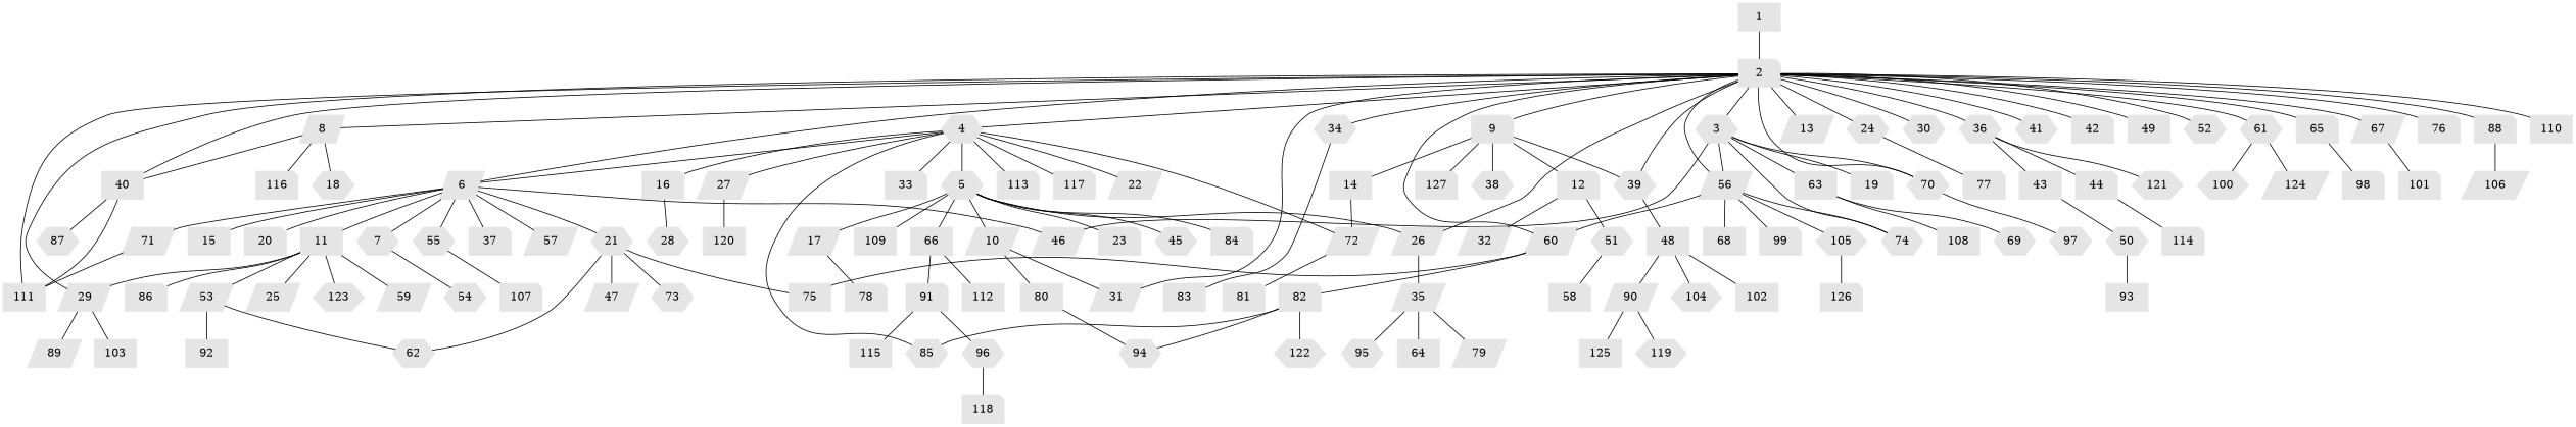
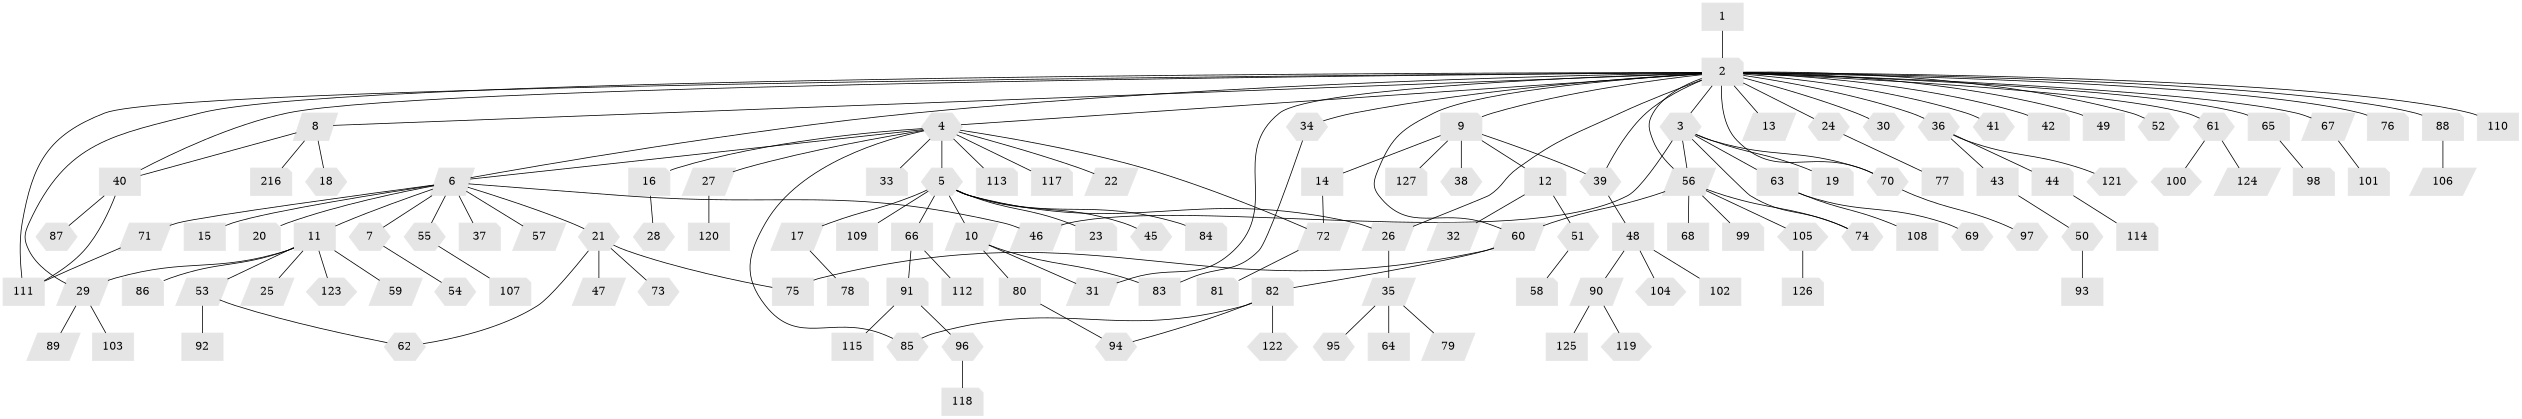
  graph {
    node [color=gray90 shape=hexagon style=filled]
    1 [shape=box]
    2 [shape=note]
    3
    4
    6 [shape=parallelogram]
    8 [shape=parallelogram]
    9 [shape=note]
    13 [shape=parallelogram]
    24
    26 [shape=parallelogram]
    29 [shape=parallelogram]
    30
    31 [shape=parallelogram]
    34
    36
    39
    40 [shape=box]
    41
    42 [shape=note]
    49 [shape=box]
    52
    56 [shape=parallelogram]
    60 [shape=parallelogram]
    61
    65 [shape=note]
    67 [shape=parallelogram]
    70
    76 [shape=note]
    88 [shape=note]
    110 [shape=box]
    111 [shape=box]
    19 [shape=note]
    46 [shape=parallelogram]
    63 [shape=box]
    74
    5
    16 [shape=note]
    22 [shape=parallelogram]
    27 [shape=parallelogram]
    33 [shape=note]
    72 [shape=parallelogram]
    85
    113 [shape=note]
    117 [shape=note]
    7
    11 [shape=box]
    15 [shape=box]
    20 [shape=note]
    21
    37 [shape=note]
    55
    57 [shape=parallelogram]
    71 [shape=parallelogram]
    18
-   116 [shape=note]
+   116 [shape=note label=216]
    14 [shape=box]
    12 [shape=note]
    38
    127 [shape=note]
    77 [shape=note]
    35 [shape=parallelogram]
    89 [shape=parallelogram]
    103 [shape=box]
    83 [shape=box]
    43 [shape=box]
    44 [shape=note]
    121
    48 [shape=box]
    87
    68 [shape=box]
    99 [shape=note]
    105
    75 [shape=box]
    82 [shape=note]
    100
    124 [shape=parallelogram]
    98 [shape=note]
    101 [shape=note]
    97
    106 [shape=parallelogram]
    69
    108 [shape=box]
    10 [shape=parallelogram]
    17 [shape=parallelogram]
    23 [shape=note]
    45
    66 [shape=box]
    84 [shape=note]
    109 [shape=box]
    28
    120 [shape=box]
    81 [shape=note]
    80 [shape=box]
    78 [shape=note]
    91 [shape=note]
    112 [shape=box]
    54
    25 [shape=parallelogram]
    53 [shape=parallelogram]
    59 [shape=parallelogram]
    86 [shape=note]
    123
    47 [shape=parallelogram]
    62
    73
    107 [shape=note]
    32 [shape=parallelogram]
    51
    94
    92 [shape=box]
    58 [shape=note]
    64 [shape=box]
    79 [shape=parallelogram]
    95
    50
    114 [shape=note]
    90 [shape=parallelogram]
    102 [shape=box]
    104
    93 [shape=box]
    119
    125 [shape=box]
    126 [shape=note]
    122
    96
    115 [shape=box]
    118 [shape=note]
    1 -- 2
    2 -- 3
    2 -- 4
    2 -- 6
    2 -- 8
    2 -- 9
    2 -- 13
    2 -- 24
    2 -- 26
    2 -- 29
    2 -- 30
    2 -- 31
    2 -- 34
    2 -- 36
    2 -- 39
    2 -- 40
    2 -- 41
    2 -- 42
    2 -- 49
    2 -- 52
    2 -- 56
    2 -- 60
    2 -- 61
    2 -- 65
    2 -- 67
    2 -- 70
    2 -- 76
    2 -- 88
    2 -- 110
    2 -- 111
    3 -- 56
    3 -- 70
    3 -- 19
    3 -- 46
    3 -- 63
    3 -- 74
    4 -- 6
    4 -- 5
    4 -- 16
    4 -- 22
    4 -- 27
    4 -- 33
    4 -- 72
    4 -- 85
    4 -- 113
    4 -- 117
    6 -- 46
    6 -- 7
    6 -- 11
    6 -- 15
    6 -- 20
    6 -- 21
    6 -- 37
    6 -- 55
    6 -- 57
    6 -- 71
    8 -- 40
    8 -- 18
    8 -- 116
    9 -- 39
    9 -- 14
    9 -- 12
    9 -- 38
    9 -- 127
    24 -- 77
    26 -- 35
    29 -- 89
    29 -- 103
    34 -- 83
    36 -- 43
    36 -- 44
    36 -- 121
    39 -- 48
    40 -- 111
    40 -- 87
    56 -- 60
    56 -- 74
    56 -- 68
    56 -- 99
    56 -- 105
    60 -- 75
    60 -- 82
    61 -- 100
    61 -- 124
    65 -- 98
    67 -- 101
    70 -- 97
    88 -- 106
    63 -- 69
    63 -- 108
    5 -- 26
    5 -- 10
    5 -- 17
    5 -- 23
    5 -- 45
    5 -- 66
    5 -- 84
    5 -- 109
    16 -- 28
    27 -- 120
    72 -- 81
    7 -- 54
    11 -- 29
    11 -- 25
    11 -- 53
    11 -- 59
    11 -- 86
    11 -- 123
    21 -- 75
    21 -- 47
    21 -- 62
    21 -- 73
    55 -- 107
    71 -- 111
    14 -- 72
    12 -- 32
    12 -- 51
    35 -- 64
    35 -- 79
    35 -- 95
    43 -- 50
    44 -- 114
    48 -- 90
    48 -- 102
    48 -- 104
    105 -- 126
    82 -- 85
    82 -- 94
    82 -- 122
    10 -- 31
+   10 -- 83
    10 -- 80
    17 -- 78
    66 -- 91
    66 -- 112
    80 -- 94
    91 -- 96
    91 -- 115
    53 -- 62
    53 -- 92
    51 -- 58
    50 -- 93
    90 -- 119
    90 -- 125
    96 -- 118
  }
